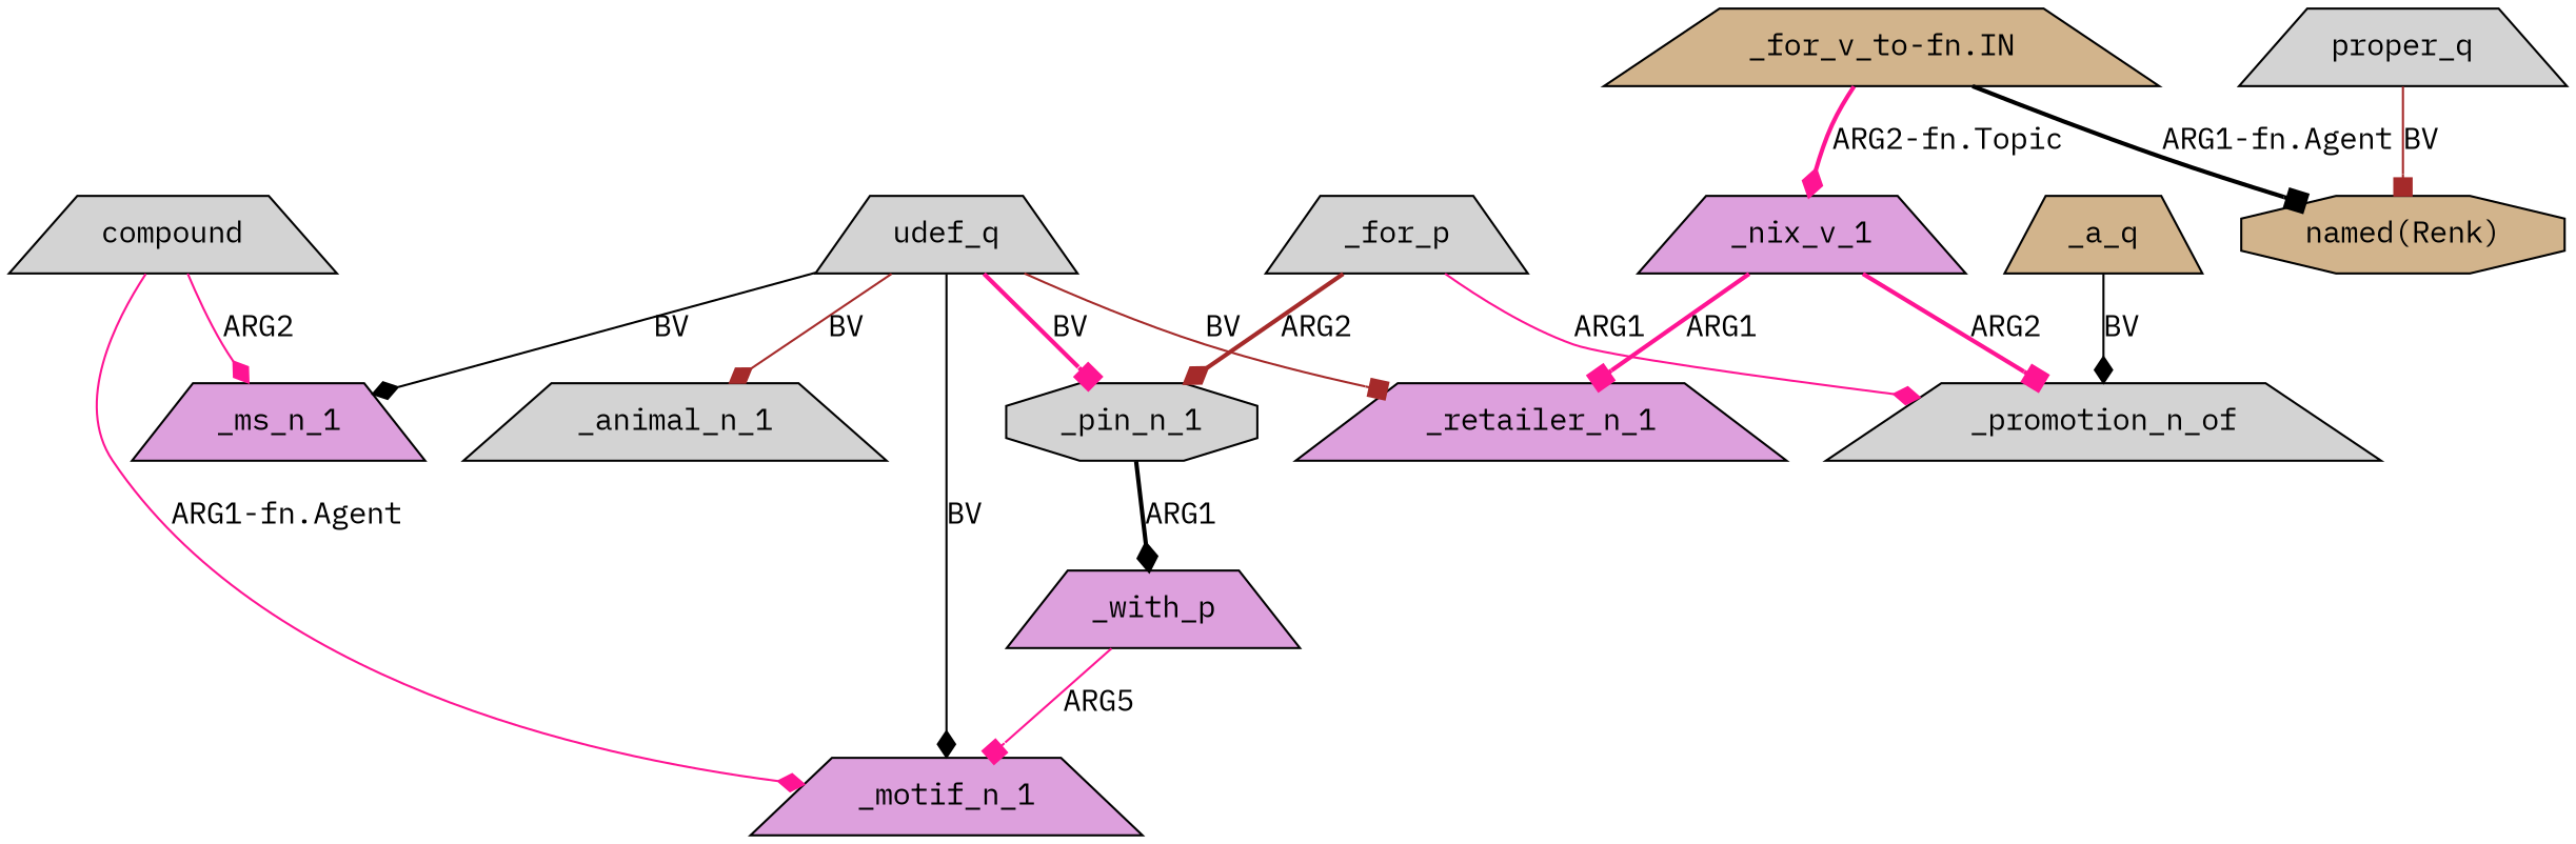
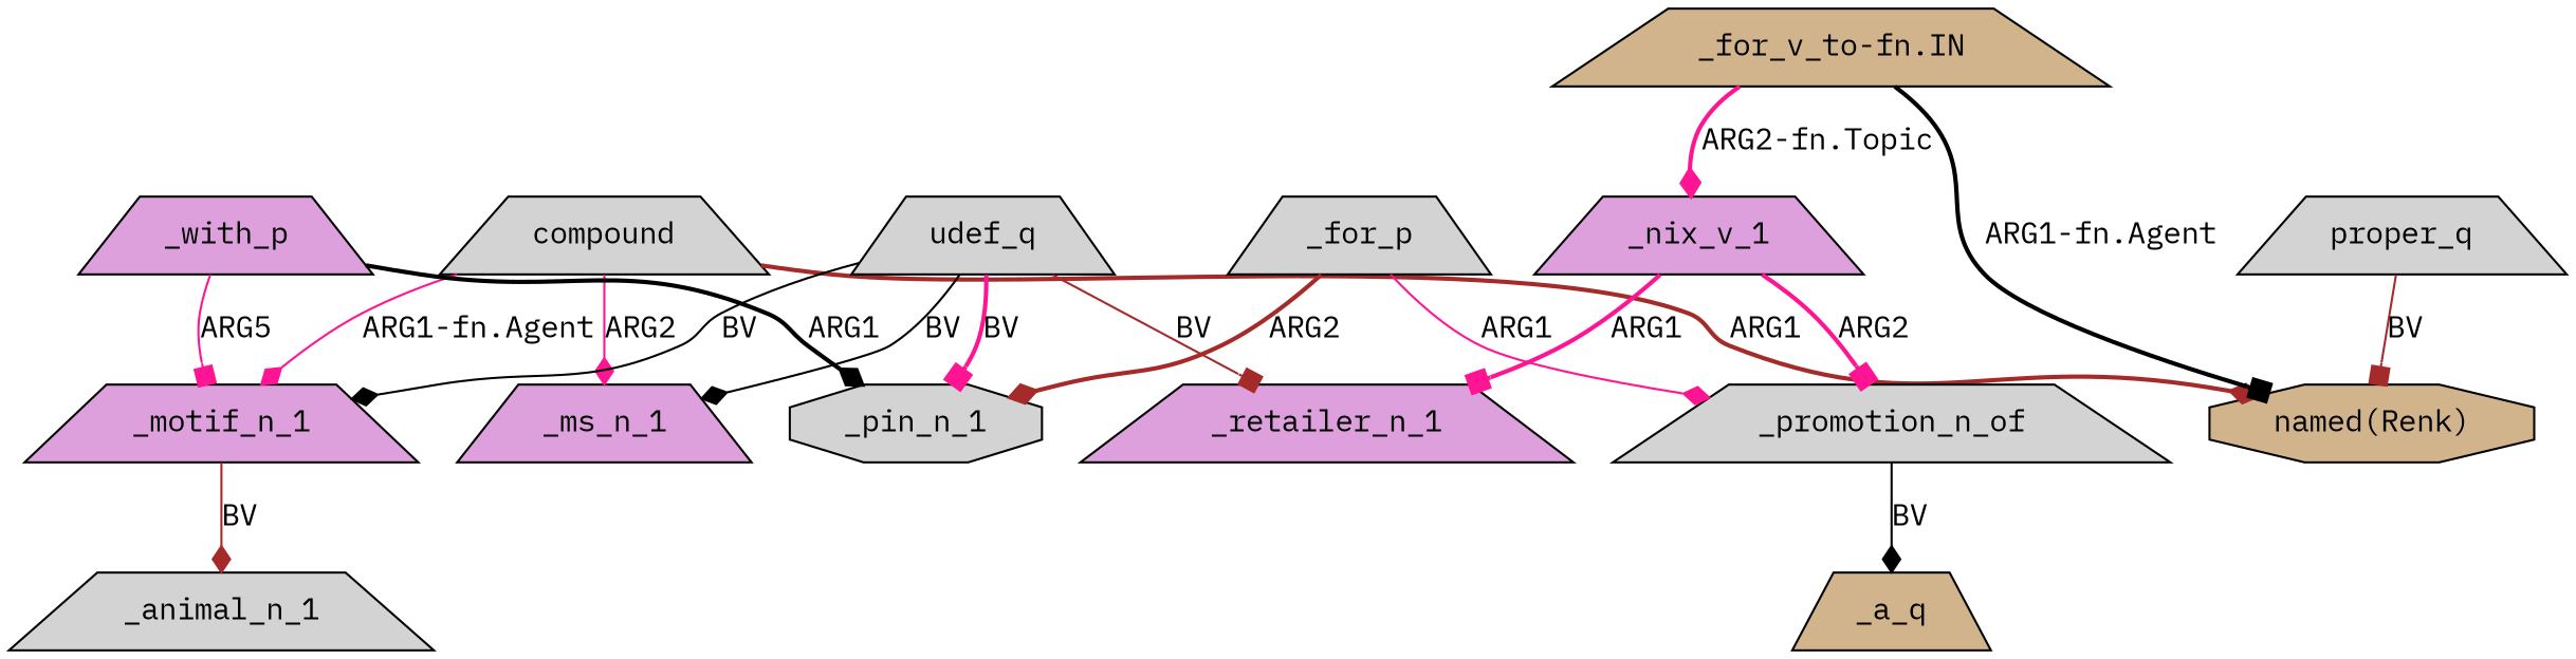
  digraph {
    fontname="IBM Plex Mono"
    node [fillcolor=lightgrey fontname="IBM Plex Mono" shape=trapezium style=filled]
    edge [arrowhead=diamond color=deeppink fontname="IBM Plex Mono" style=solid]
    _motif_n_1 [fillcolor=plum]
    compound
    _ms_n_1 [fillcolor=plum]
    "named(Renk)" [fillcolor=tan shape=octagon]
    _for_p
    _promotion_n_of
    _pin_n_1 [shape=octagon]
    _nix_v_1 [fillcolor=plum]
    _retailer_n_1 [fillcolor=plum]
    _with_p [fillcolor=plum]
    _a_q [fillcolor=tan]
    n12 [fillcolor=tan label="_for_v_to-fn.IN"]
    udef_q
    _animal_n_1
    proper_q
    compound -> _motif_n_1 [label="ARG1-fn.Agent"]
    compound -> _ms_n_1 [label=ARG2]
+   compound -> "named(Renk)" [color=brown label=ARG1 style=bold]
    _for_p -> _promotion_n_of [label=ARG1]
    _for_p -> _pin_n_1 [color=brown label=ARG2 style=bold]
    _nix_v_1 -> _promotion_n_of [arrowhead=box label=ARG2 style=bold]
    _nix_v_1 -> _retailer_n_1 [arrowhead=box label=ARG1 style=bold]
    _with_p -> _motif_n_1 [arrowhead=box label=ARG5]
-   _pin_n_1 -> _with_p [color=black label=ARG1 style=bold]
-   _a_q -> _promotion_n_of [color=black label=BV]
+   _with_p -> _pin_n_1 [color=black label=ARG1 style=bold]
+   _promotion_n_of -> _a_q [color=black label=BV]
    n12 -> "named(Renk)" [arrowhead=box color=black label="ARG1-fn.Agent" style=bold]
    n12 -> _nix_v_1 [label="ARG2-fn.Topic" style=bold]
    udef_q -> _motif_n_1 [color=black label=BV]
    udef_q -> _ms_n_1 [color=black label=BV]
    udef_q -> _pin_n_1 [arrowhead=box label=BV style=bold]
    udef_q -> _retailer_n_1 [arrowhead=box color=brown label=BV]
-   udef_q -> _animal_n_1 [color=brown label=BV]
+   _motif_n_1 -> _animal_n_1 [color=brown label=BV]
    proper_q -> "named(Renk)" [arrowhead=box color=brown label=BV]
  }
